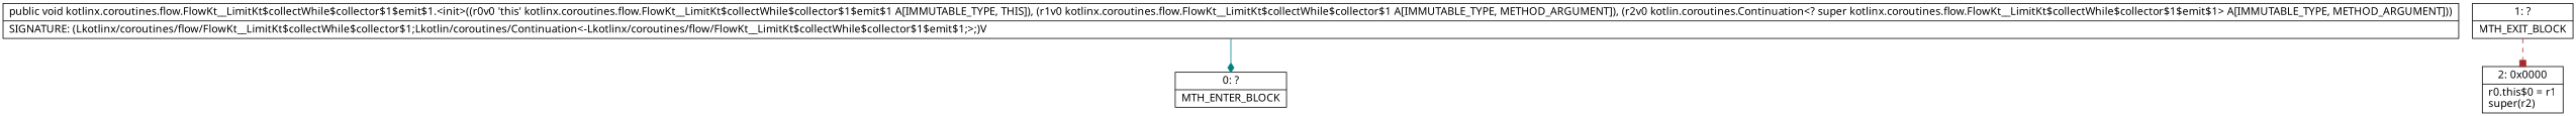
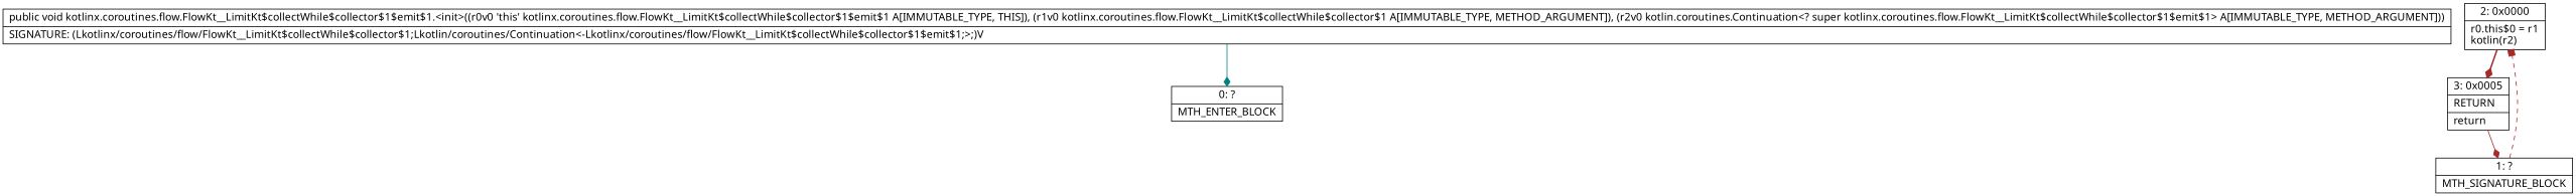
  digraph {
    fontname="Noto Sans"
    node [fontname="Noto Sans" shape=record]
    edge [arrowhead=diamond color=brown fontname="Noto Sans" style=solid]
    n1 [label="{0\:\ ?|MTH_ENTER_BLOCK\l}"]
-   n2 [label="{2\:\ 0x0000|r0.this$0 = r1\lsuper(r2)\l}"]
-   n4 [label="{1\:\ ?|MTH_EXIT_BLOCK\l}"]
+   n2 [label="{2\:\ 0x0000|r0.this$0 = r1\lkotlin(r2)\l}"]
+   n3 [label="{3\:\ 0x0005|RETURN\l|return\l}"]
+   n4 [label="{1\:\ ?|MTH_SIGNATURE_BLOCK\l}"]
    n5 [label="{public void kotlinx.coroutines.flow.FlowKt__LimitKt$collectWhile$collector$1$emit$1.\<init\>((r0v0 'this' kotlinx.coroutines.flow.FlowKt__LimitKt$collectWhile$collector$1$emit$1 A[IMMUTABLE_TYPE, THIS]), (r1v0 kotlinx.coroutines.flow.FlowKt__LimitKt$collectWhile$collector$1 A[IMMUTABLE_TYPE, METHOD_ARGUMENT]), (r2v0 kotlin.coroutines.Continuation\<? super kotlinx.coroutines.flow.FlowKt__LimitKt$collectWhile$collector$1$emit$1\> A[IMMUTABLE_TYPE, METHOD_ARGUMENT]))  | SIGNATURE: (Lkotlinx\/coroutines\/flow\/FlowKt__LimitKt$collectWhile$collector$1;Lkotlin\/coroutines\/Continuation\<\-Lkotlinx\/coroutines\/flow\/FlowKt__LimitKt$collectWhile$collector$1$emit$1;\>;)V\l}"]
+   n2 -> n3 [style=bold]
+   n3 -> n4
    n4 -> n2 [arrowhead=box style=dashed]
    n5 -> n1 [color=teal]
  }
